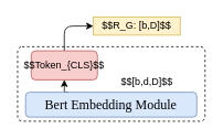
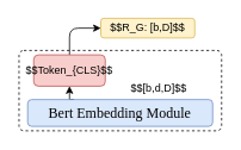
  <mxCell id="0" />
  <mxCell id="1" parent="0" />
  <mxCell id="2" value="" style="rounded=1;whiteSpace=wrap;html=1;fillColor=none;dashed=1;arcSize=6;" vertex="1" parent="1"><mxGeometry x="20.62" y="56" width="226.38" height="90" as="geometry" /></mxCell>
  <mxCell id="3" style="edgeStyle=orthogonalEdgeStyle;rounded=1;orthogonalLoop=1;jettySize=auto;html=1;entryX=0;entryY=0.5;entryDx=0;entryDy=0;jumpSize=3;curved=0;" edge="1" parent="1" source="4" target="5"><mxGeometry relative="1" as="geometry" /></mxCell>
  <mxCell id="4" value="&lt;font style=&quot;font-size: 12px;&quot;&gt;$$Token_{CLS}$$&lt;/font&gt;" style="rounded=1;whiteSpace=wrap;html=1;fillColor=#f8cecc;strokeColor=#b85450;" vertex="1" parent="1"><mxGeometry x="37" y="61" width="80" height="35" as="geometry" /></mxCell>
- <mxCell id="5" value="$$R_G: [b,D]$$" style="whiteSpace=wrap;html=1;fillColor=#fff2cc;strokeColor=#d6b656;rounded=0;" vertex="1" parent="1"><mxGeometry x="112" y="20" width="105" height="22" as="geometry" /></mxCell>
+ <mxCell id="5" value="$$R_G: [b,D]$$" style="rounded=1;whiteSpace=wrap;html=1;fillColor=#fff2cc;strokeColor=#d6b656;" vertex="1" parent="1"><mxGeometry x="112" y="20" width="105" height="22" as="geometry" /></mxCell>
  <mxCell id="6" style="edgeStyle=orthogonalEdgeStyle;rounded=0;orthogonalLoop=1;jettySize=auto;html=1;exitX=0.25;exitY=0;exitDx=0;exitDy=0;entryX=0.5;entryY=1;entryDx=0;entryDy=0;strokeWidth=1;" edge="1" parent="1" source="7" target="4"><mxGeometry relative="1" as="geometry" /></mxCell>
  <mxCell id="7" value="&lt;font style=&quot;font-size: 16px;&quot; face=&quot;Times New Roman&quot;&gt;Bert Embedding Module&lt;/font&gt;" style="rounded=1;whiteSpace=wrap;html=1;fillColor=#dae8fc;strokeColor=#6c8ebf;" vertex="1" parent="1"><mxGeometry x="30.25" y="111" width="206.75" height="30" as="geometry" /></mxCell>
  <mxCell id="8" value="$$[b,d,D]$$" style="text;html=1;align=center;verticalAlign=middle;whiteSpace=wrap;rounded=0;" vertex="1" parent="1"><mxGeometry x="147" y="84" width="60" height="30" as="geometry" /></mxCell>
